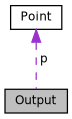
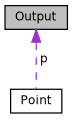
  digraph {
    node [color=black fontname=Helvetica fontsize=10 shape=record style=filled]
    n1 [fillcolor=grey75 fontcolor=black height=0.2 label=Output width=0.4]
    n2 [fillcolor=white height=0.2 label=Point width=0.4]
-   n2 -> n1 [color=darkorchid3 dir=back fontname=Helvetica fontsize=10 label=" p" labelfontname=Helvetica labelfontsize=10 style=dashed]
+   n1 -> n2 [color=darkorchid3 dir=back fontname=Helvetica fontsize=10 label=" p" labelfontname=Helvetica labelfontsize=10 style=dashed]
  }
